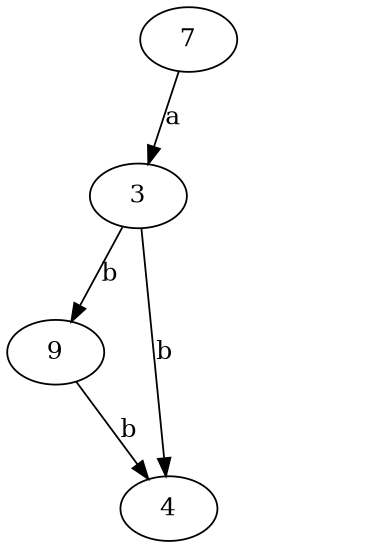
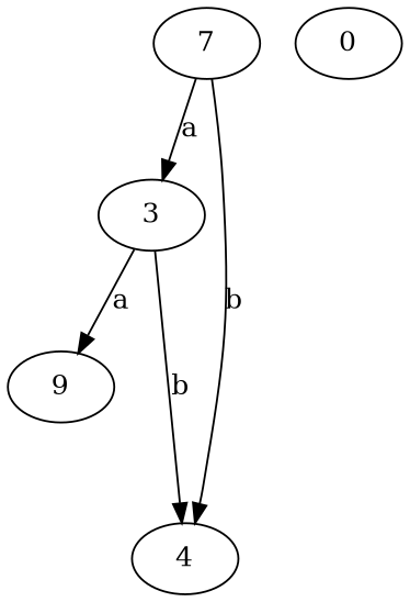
  strict digraph {
    7
    3
    n3 [label=9]
    4
+   0
    7 -> 3 [label=a]
-   3 -> n3 [label=b]
+   3 -> n3 [label=a]
    3 -> 4 [label=b]
-   n3 -> 4 [label=b]
+   7 -> 4 [label=b]
  }
